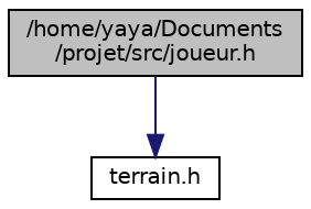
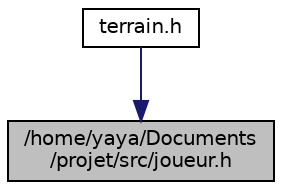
  digraph {
    node [color=black fontname=Helvetica fontsize=10 shape=record style=filled]
    n1 [fillcolor=grey75 fontcolor=black height=0.2 label="/home/yaya/Documents\l/projet/src/joueur.h" width=0.4]
    n2 [fillcolor=white height=0.2 label="terrain.h" width=0.4]
-   n1 -> n2 [color=midnightblue fontname=Helvetica fontsize=10 labelfontname=Helvetica labelfontsize=10 style=solid]
+   n2 -> n1 [color=midnightblue fontname=Helvetica fontsize=10 labelfontname=Helvetica labelfontsize=10 style=solid]
  }
